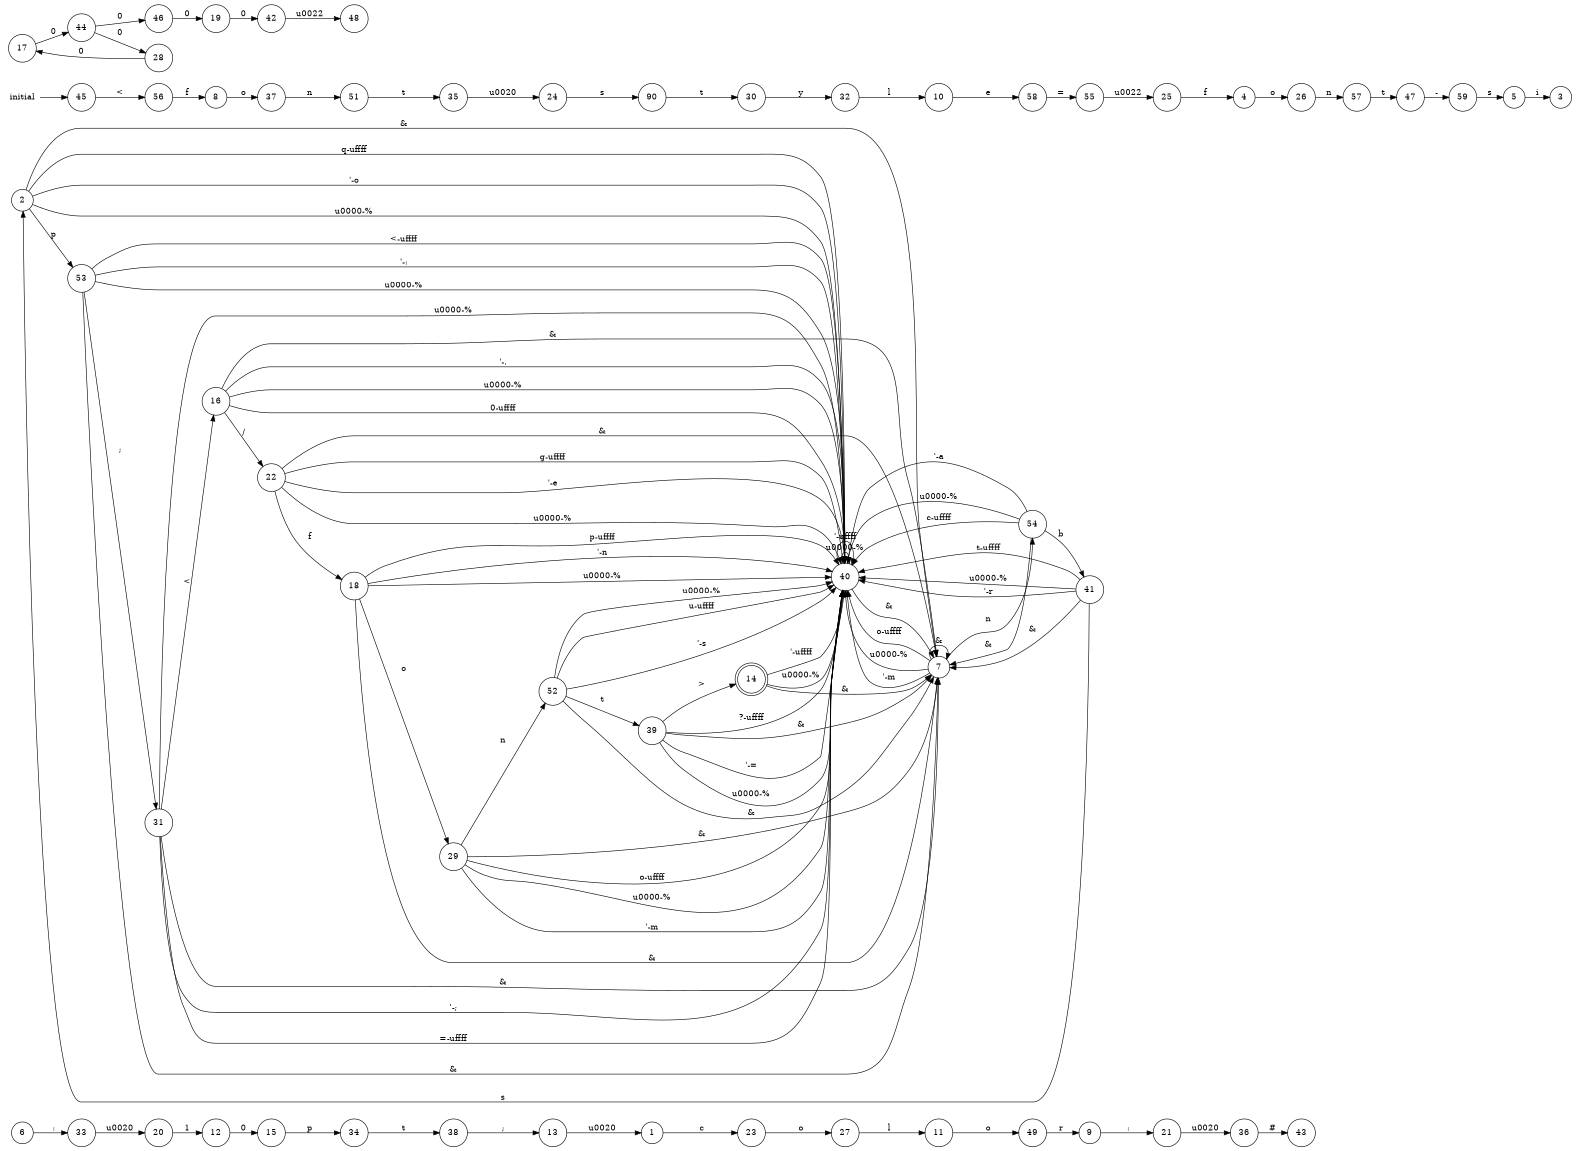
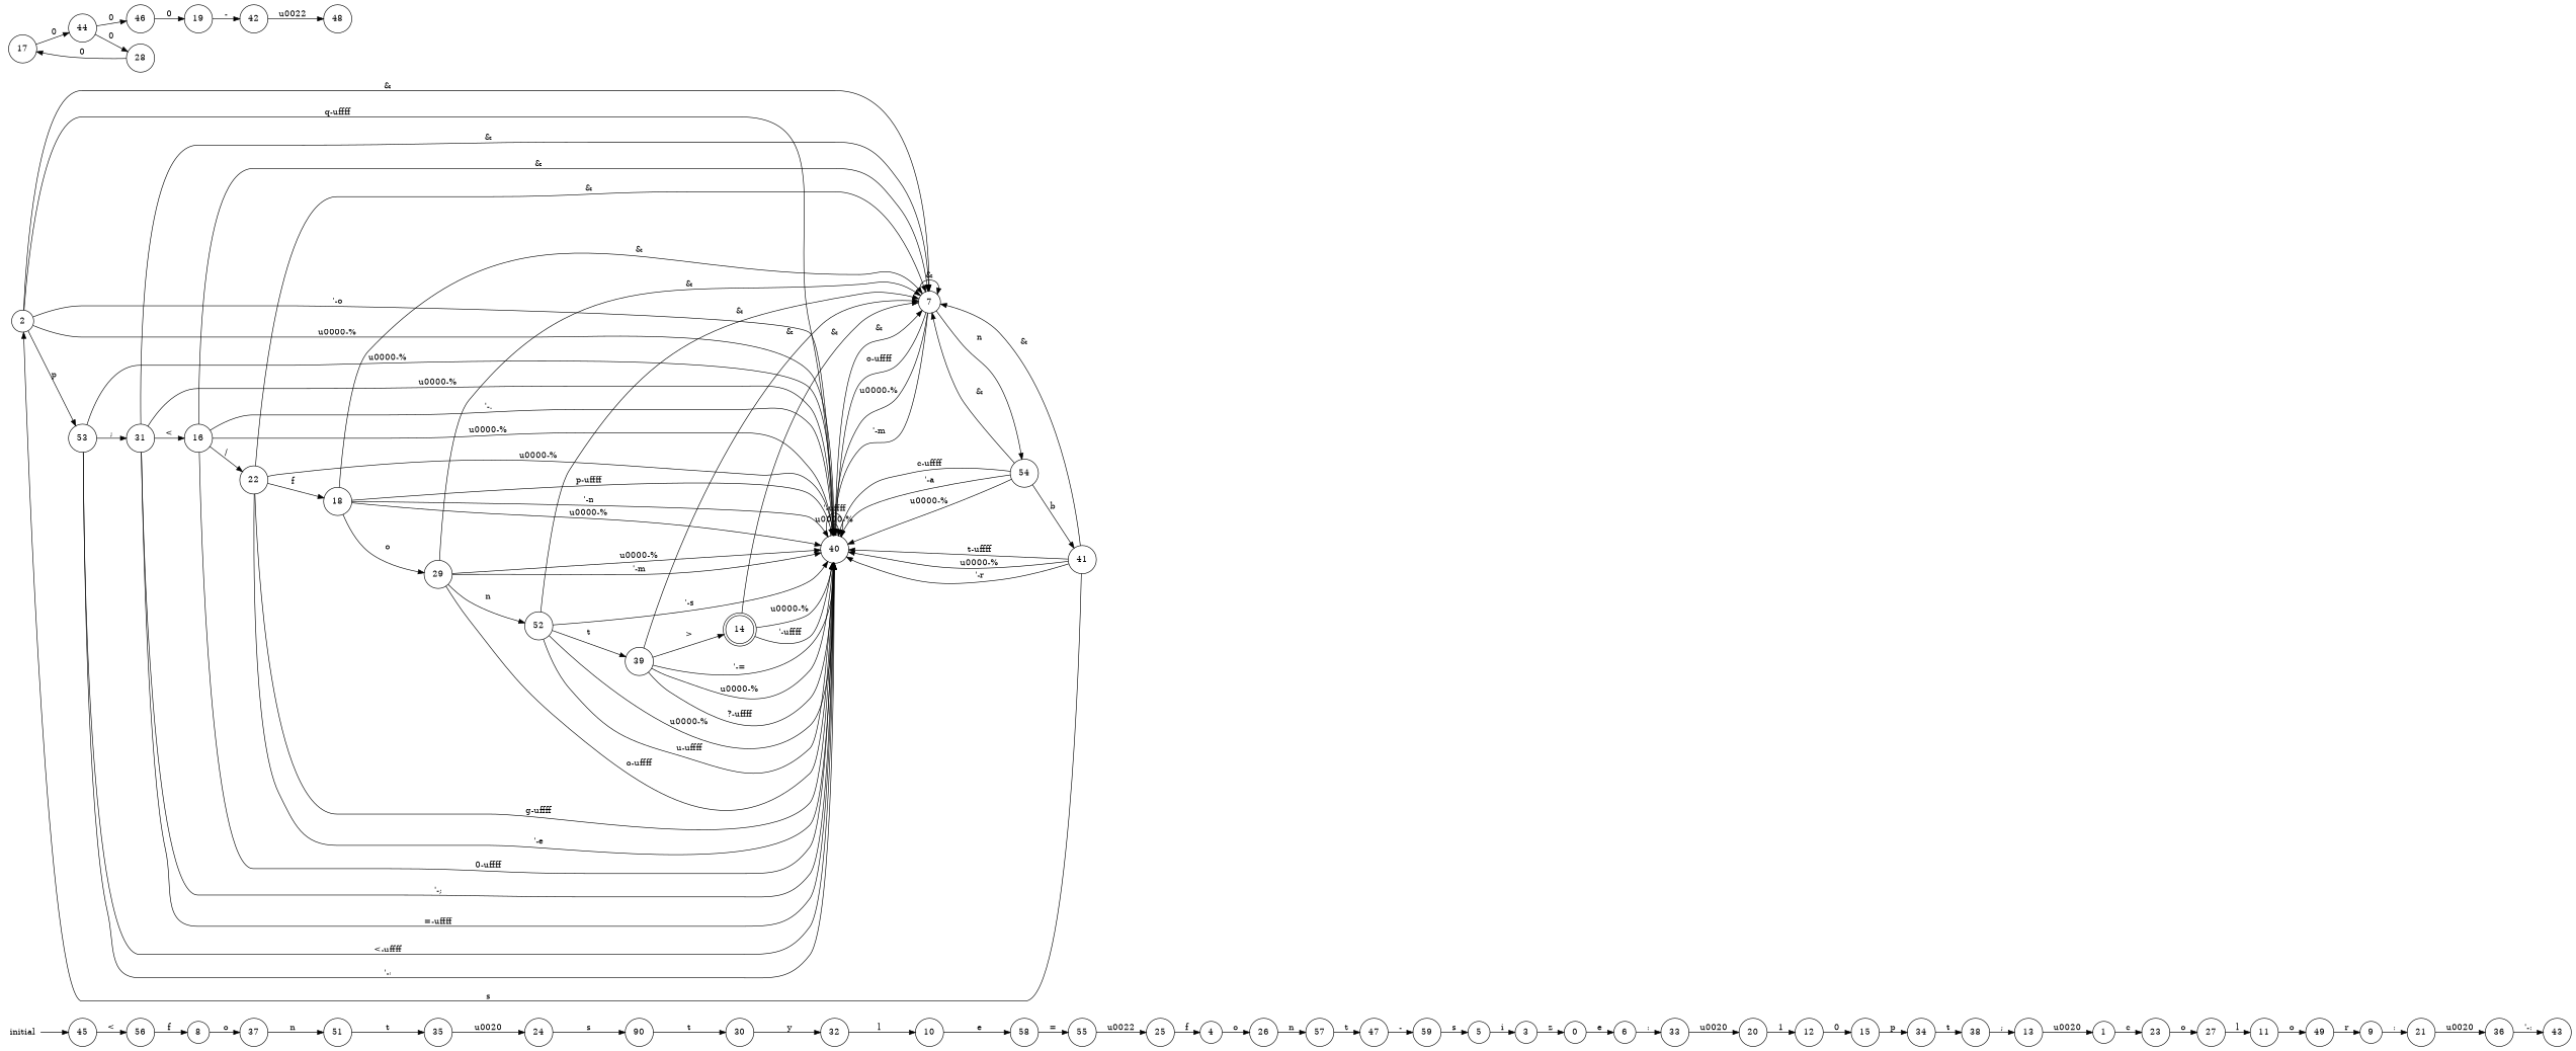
  digraph {
    rankdir=LR
    node [shape=circle]
+   0
    6
    33
    20
    1
    23
    27
    11
    2
    40
    7
    53
    54
    31
    41
    16
    3
    4
    26
    57
    47
    5
    12
    8
    37
    51
    35
    9
    21
    36
    43
    10
    58
    55
    25
    49
    15
    34
    38
    13
    14 [shape=doublecircle]
    22
    18
    29
    17
    44
    46
    28
    19
    52
    39
    42
    48
    n54 [label=90]
    24
    30
    32
    59
    45
    56
    initial [shape=plaintext]
+   0 -> 6 [label=e]
    6 -> 33 [label=":"]
    33 -> 20 [label="\u0020"]
    20 -> 12 [label=1]
    1 -> 23 [label=c]
    23 -> 27 [label=o]
    27 -> 11 [label=l]
    11 -> 49 [label=o]
    2 -> 40 [label="q-\uffff"]
    2 -> 40 [label="'-o"]
    2 -> 40 [label="\u0000-%"]
    2 -> 7 [label="&"]
    2 -> 53 [label=p]
    40 -> 40 [label="\u0000-%"]
    40 -> 40 [label="'-\uffff"]
    40 -> 7 [label="&"]
    7 -> 40 [label="o-\uffff"]
    7 -> 40 [label="\u0000-%"]
    7 -> 40 [label="'-m"]
    7 -> 7 [label="&"]
    7 -> 54 [label=n]
    53 -> 40 [label="<-\uffff"]
    53 -> 40 [label="'-:"]
    53 -> 40 [label="\u0000-%"]
-   53 -> 7 [label="&"]
    53 -> 31 [label=";"]
    54 -> 40 [label="'-a"]
    54 -> 40 [label="\u0000-%"]
    54 -> 40 [label="c-\uffff"]
    54 -> 7 [label="&"]
    54 -> 41 [label=b]
    31 -> 40 [label="'-;"]
    31 -> 40 [label="=-\uffff"]
    31 -> 40 [label="\u0000-%"]
    31 -> 7 [label="&"]
    31 -> 16 [label="<"]
    41 -> 2 [label=s]
    41 -> 40 [label="t-\uffff"]
    41 -> 40 [label="\u0000-%"]
    41 -> 40 [label="'-r"]
    41 -> 7 [label="&"]
    16 -> 40 [label="'-."]
    16 -> 40 [label="\u0000-%"]
    16 -> 40 [label="0-\uffff"]
    16 -> 7 [label="&"]
    16 -> 22 [label="/"]
+   3 -> 0 [label=z]
    4 -> 26 [label=o]
    26 -> 57 [label=n]
    57 -> 47 [label=t]
    47 -> 59 [label="-"]
    5 -> 3 [label=i]
    12 -> 15 [label=0]
    8 -> 37 [label=o]
    37 -> 51 [label=n]
    51 -> 35 [label=t]
    35 -> 24 [label="\u0020"]
    9 -> 21 [label=":"]
    21 -> 36 [label="\u0020"]
-   36 -> 43 [label="#"]
+   36 -> 43 [label="'-:"]
    10 -> 58 [label=e]
    58 -> 55 [label="="]
    55 -> 25 [label="\u0022"]
    25 -> 4 [label=f]
    49 -> 9 [label=r]
    15 -> 34 [label=p]
    34 -> 38 [label=t]
    38 -> 13 [label=";"]
    13 -> 1 [label="\u0020"]
    14 -> 40 [label="\u0000-%"]
    14 -> 40 [label="'-\uffff"]
    14 -> 7 [label="&"]
    22 -> 40 [label="g-\uffff"]
    22 -> 40 [label="'-e"]
    22 -> 40 [label="\u0000-%"]
    22 -> 7 [label="&"]
    22 -> 18 [label=f]
    18 -> 40 [label="p-\uffff"]
    18 -> 40 [label="'-n"]
    18 -> 40 [label="\u0000-%"]
    18 -> 7 [label="&"]
    18 -> 29 [label=o]
    29 -> 40 [label="o-\uffff"]
    29 -> 40 [label="\u0000-%"]
    29 -> 40 [label="'-m"]
    29 -> 7 [label="&"]
    29 -> 52 [label=n]
    17 -> 44 [label=0]
    44 -> 46 [label=0]
    44 -> 28 [label=0]
    46 -> 19 [label=0]
    28 -> 17 [label=0]
-   19 -> 42 [label=0]
+   19 -> 42 [label="-"]
    52 -> 40 [label="\u0000-%"]
    52 -> 40 [label="u-\uffff"]
    52 -> 40 [label="'-s"]
    52 -> 7 [label="&"]
    52 -> 39 [label=t]
    39 -> 40 [label="'-="]
    39 -> 40 [label="\u0000-%"]
    39 -> 40 [label="?-\uffff"]
    39 -> 7 [label="&"]
    39 -> 14 [label=">"]
    42 -> 48 [label="\u0022"]
    n54 -> 30 [label=t]
    24 -> n54 [label=s]
    30 -> 32 [label=y]
    32 -> 10 [label=l]
    59 -> 5 [label=s]
    45 -> 56 [label="<"]
    56 -> 8 [label=f]
    initial -> 45
  }
